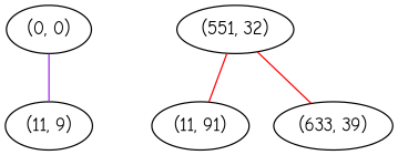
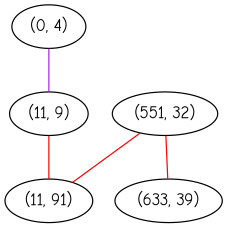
  graph {
    fontname="Comic Neue"
    node [fontname="Comic Neue"]
    edge [color=red fontname="Comic Neue" weight=1]
-   "(0, 0)"
+   "(0, 0)" [label="(0, 4)"]
    "(11, 9)"
    "(11, 91)"
    n4 [label="(551, 32)"]
    n5 [label="(633, 39)"]
    "(0, 0)" -- "(11, 9)" [color=purple weight=4]
+   "(11, 9)" -- "(11, 91)"
    n4 -- "(11, 91)"
    n4 -- n5
  }
